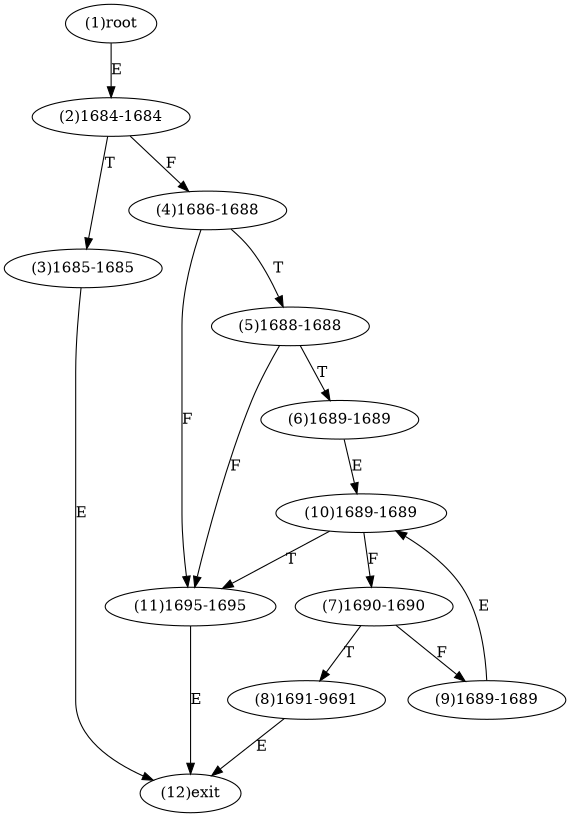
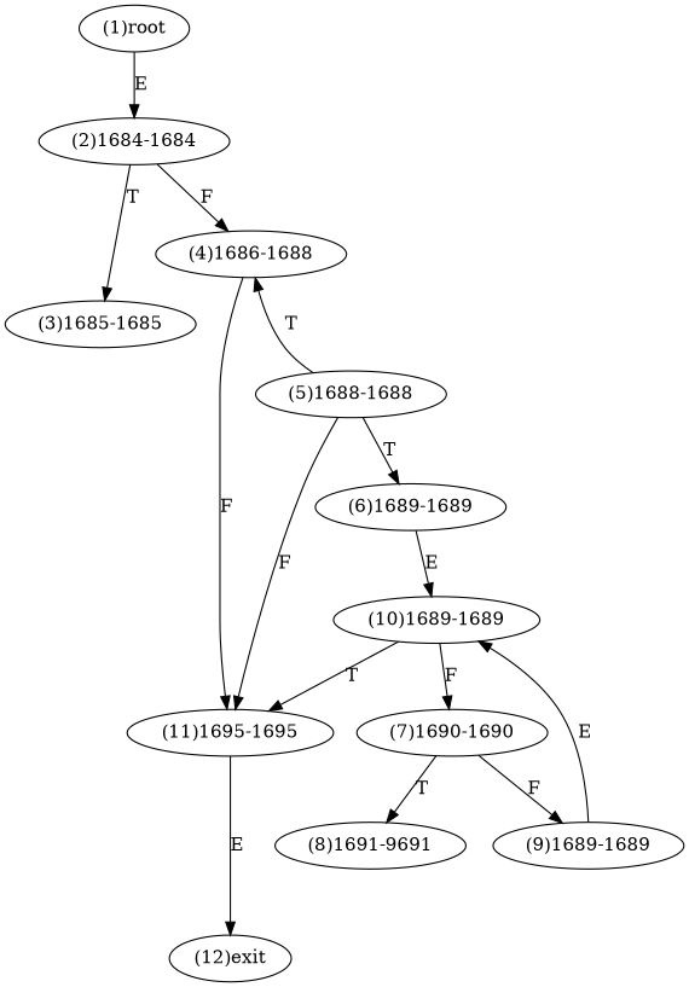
  digraph {
    n1 [label="(1)root"]
    n2 [label="(2)1684-1684"]
    n3 [label="(3)1685-1685"]
    n4 [label="(4)1686-1688"]
    n5 [label="(12)exit"]
    n6 [label="(5)1688-1688"]
    n7 [label="(11)1695-1695"]
    n8 [label="(6)1689-1689"]
    n9 [label="(10)1689-1689"]
    n10 [label="(7)1690-1690"]
    n11 [label="(8)1691-9691"]
    n12 [label="(9)1689-1689"]
    n1 -> n2 [label=E]
    n2 -> n3 [label=T]
    n2 -> n4 [label=F]
-   n3 -> n5 [label=E]
-   n4 -> n6 [label=T]
+   n6 -> n4 [label=T]
    n4 -> n7 [label=F]
    n6 -> n7 [label=F]
    n6 -> n8 [label=T]
    n7 -> n5 [label=E]
    n8 -> n9 [label=E]
    n9 -> n7 [label=T]
    n9 -> n10 [label=F]
    n10 -> n11 [label=T]
    n10 -> n12 [label=F]
-   n11 -> n5 [label=E]
    n12 -> n9 [label=E]
  }
